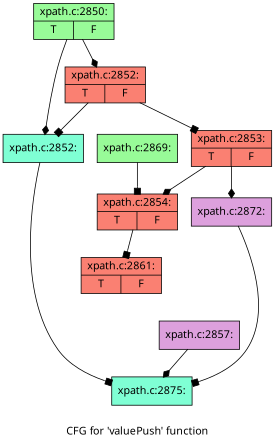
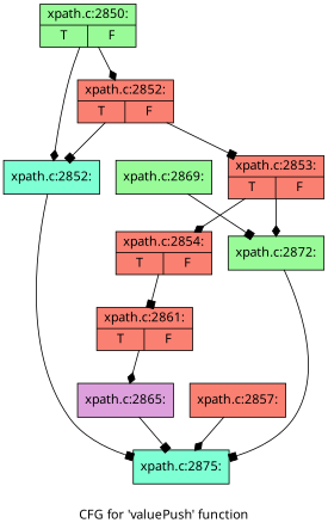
  digraph {
    fontname="Noto Sans"
    label="CFG for 'valuePush' function"
    node [fillcolor=salmon fontname="Noto Sans" shape=record style=filled]
    edge [arrowhead=box fontname="Noto Sans"]
    n1 [fillcolor=palegreen label="{xpath.c:2850:|{<s0>T|<s1>F}}"]
    n2 [fillcolor=aquamarine label="{xpath.c:2852:}"]
    n3 [label="{xpath.c:2852:|{<s0>T|<s1>F}}"]
    n4 [fillcolor=aquamarine label="{xpath.c:2875:}"]
    n5 [label="{xpath.c:2853:|{<s0>T|<s1>F}}"]
    n6 [label="{xpath.c:2854:|{<s0>T|<s1>F}}"]
-   n7 [fillcolor=plum label="{xpath.c:2872:}"]
+   n7 [fillcolor=palegreen label="{xpath.c:2872:}"]
    n8 [label="{xpath.c:2861:|{<s0>T|<s1>F}}"]
-   n9 [fillcolor=plum label="{xpath.c:2857:}"]
+   n9 [label="{xpath.c:2857:}"]
+   n10 [fillcolor=plum label="{xpath.c:2865:}"]
    n11 [fillcolor=palegreen label="{xpath.c:2869:}"]
    n1 -> n2 [arrowhead=diamond]
    n1 -> n3 [arrowhead=diamond]
    n2 -> n4
    n3 -> n2
    n3 -> n5
    n5 -> n6 [arrowhead=diamond]
    n5 -> n7 [arrowhead=diamond]
    n6 -> n8
    n7 -> n4
+   n8 -> n10 [arrowhead=diamond]
    n9 -> n4 [arrowhead=diamond]
-   n11 -> n6
+   n10 -> n4
+   n11 -> n7
  }
